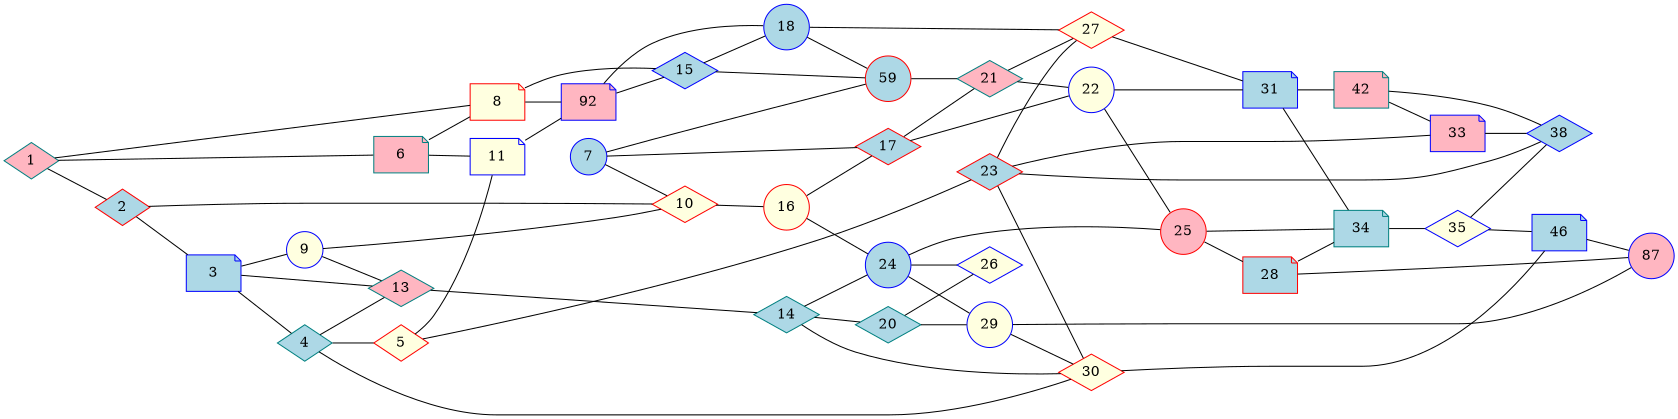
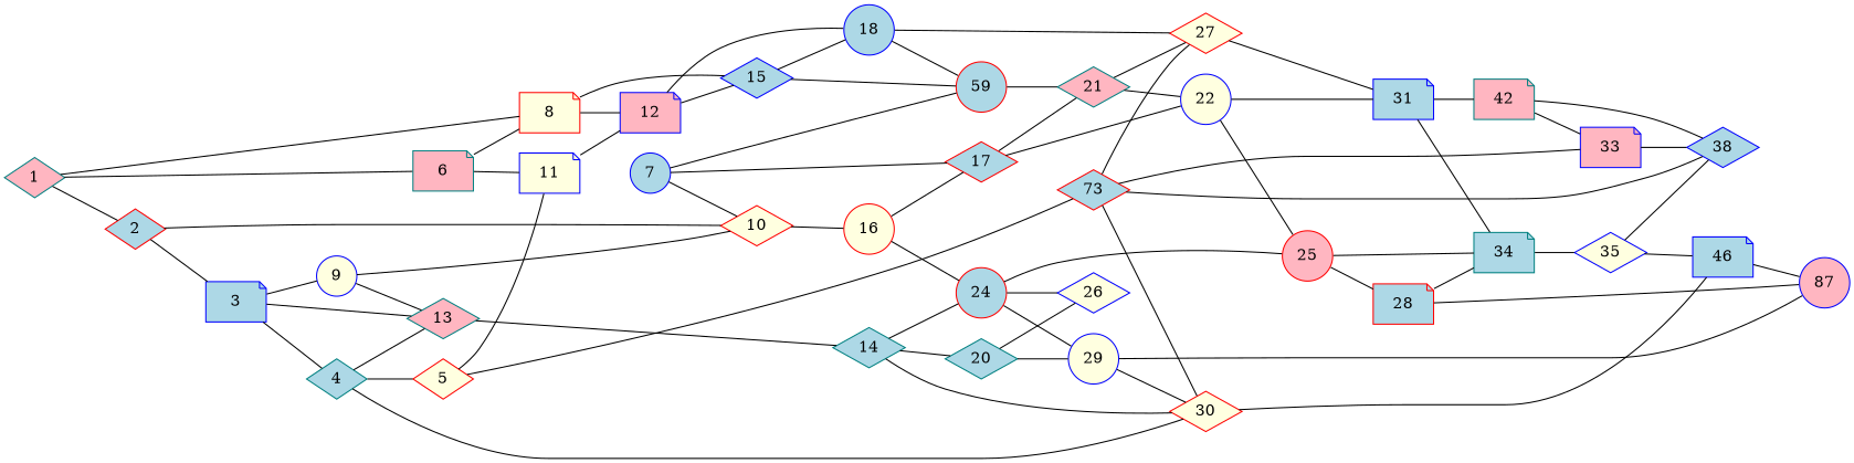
  graph {
    rankdir=LR
    node [color=blue fillcolor=lightblue shape=diamond style=filled]
    edge [weight=1.0]
    1 [color=teal fillcolor=lightpink]
    2 [color=red]
    6 [color=teal fillcolor=lightpink shape=note]
    8 [color=red fillcolor=lightyellow shape=note]
    3 [shape=note]
    10 [color=red fillcolor=lightyellow]
    11 [fillcolor=lightyellow shape=note]
-   12 [fillcolor=lightpink shape=note label=92]
+   12 [fillcolor=lightpink shape=note]
    15
    4 [color=teal]
    9 [fillcolor=lightyellow shape=circle]
    13 [color=teal fillcolor=lightpink]
    16 [color=red fillcolor=lightyellow shape=circle]
    5 [color=red fillcolor=lightyellow]
    30 [color=red fillcolor=lightyellow]
    14 [color=teal]
-   23 [color=red]
+   23 [color=red label=73]
    n18 [label=46 shape=note]
    27 [color=red fillcolor=lightyellow]
    33 [fillcolor=lightpink shape=note]
    38
    7 [shape=circle]
    17 [color=red]
    n24 [color=red label=59 shape=circle]
    21 [color=teal fillcolor=lightpink]
    22 [fillcolor=lightyellow shape=circle]
    18 [shape=circle]
-   24 [shape=circle]
+   24 [color=red shape=circle]
    20 [color=teal]
    26 [fillcolor=lightyellow]
    29 [fillcolor=lightyellow shape=circle]
    25 [color=red fillcolor=lightpink shape=circle]
    31 [shape=note]
    n34 [fillcolor=lightpink label=87 shape=circle]
    28 [color=red shape=note]
    34 [color=teal shape=note]
    n37 [color=teal fillcolor=lightpink label=42 shape=note]
    35 [fillcolor=lightyellow]
    1 -- 2
    1 -- 6
    1 -- 8
    2 -- 3
    2 -- 10
    6 -- 8
    6 -- 11 [weight=2.0]
    8 -- 12
    8 -- 15
    3 -- 4
    3 -- 9
    3 -- 13
    10 -- 16
    11 -- 12
    12 -- 15
    12 -- 18
    15 -- n24
    15 -- 18
    4 -- 13
    4 -- 5
    4 -- 30 [weight=2.0]
    9 -- 10
    9 -- 13
    13 -- 14
    16 -- 17
    16 -- 24
    5 -- 11 [weight=3.0]
    5 -- 23
    30 -- n18
    14 -- 30
    14 -- 24
    14 -- 20
    23 -- 30
    23 -- 27
    23 -- 33
    23 -- 38
    n18 -- n34 [weight=2.0]
    27 -- 31
    33 -- 38 [weight=2.0]
    7 -- 10
    7 -- 17
    7 -- n24
    17 -- 21
    17 -- 22
    n24 -- 21
    21 -- 27
    21 -- 22
    22 -- 25
    22 -- 31
    18 -- 27 [weight=2.0]
    18 -- n24
    24 -- 26 [weight=2.0]
    24 -- 29
    24 -- 25
    20 -- 26
    20 -- 29
    29 -- 30
    29 -- n34
    25 -- 28
    25 -- 34
    31 -- 34
    31 -- n37 [weight=2.0]
    28 -- n34
    28 -- 34
    34 -- 35
    n37 -- 33
    n37 -- 38
    35 -- n18
    35 -- 38
  }
